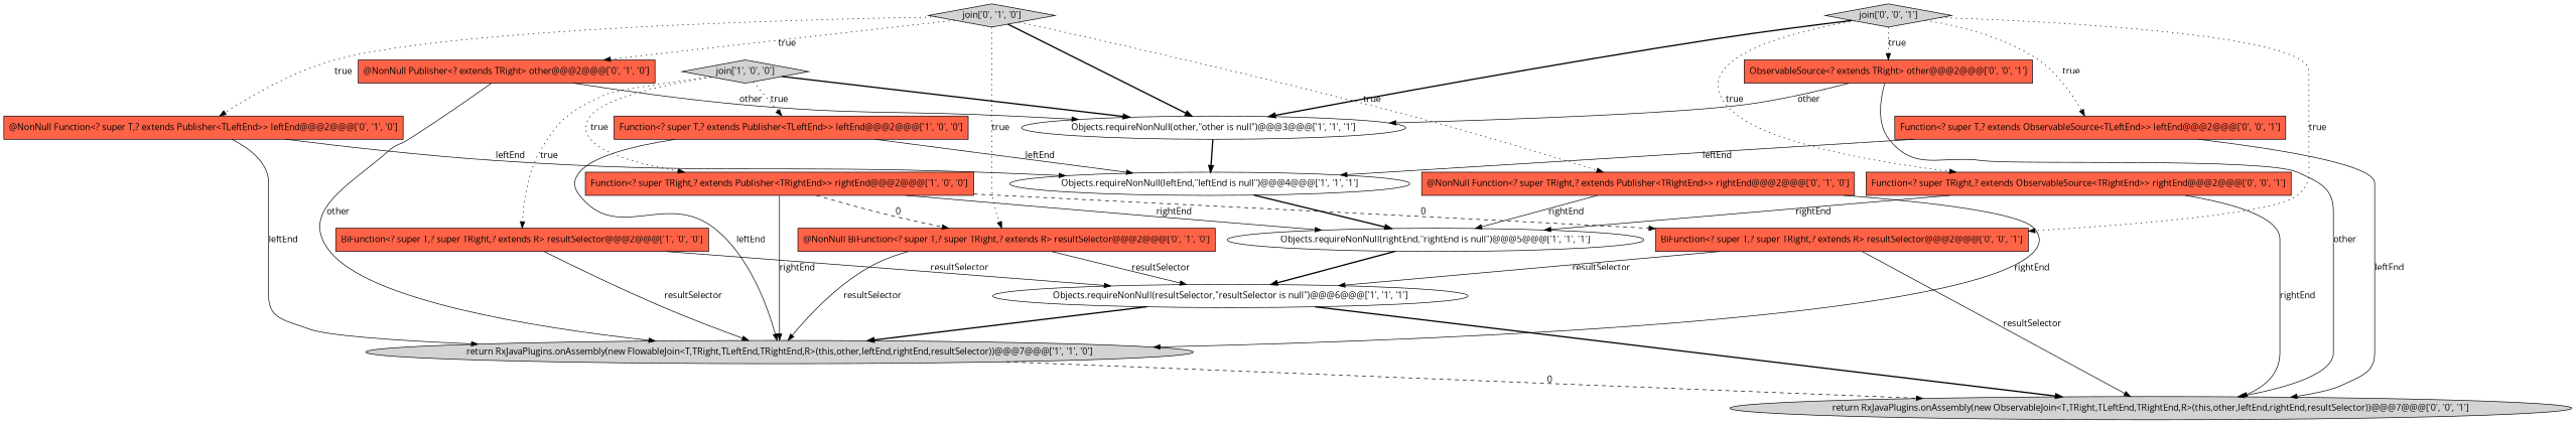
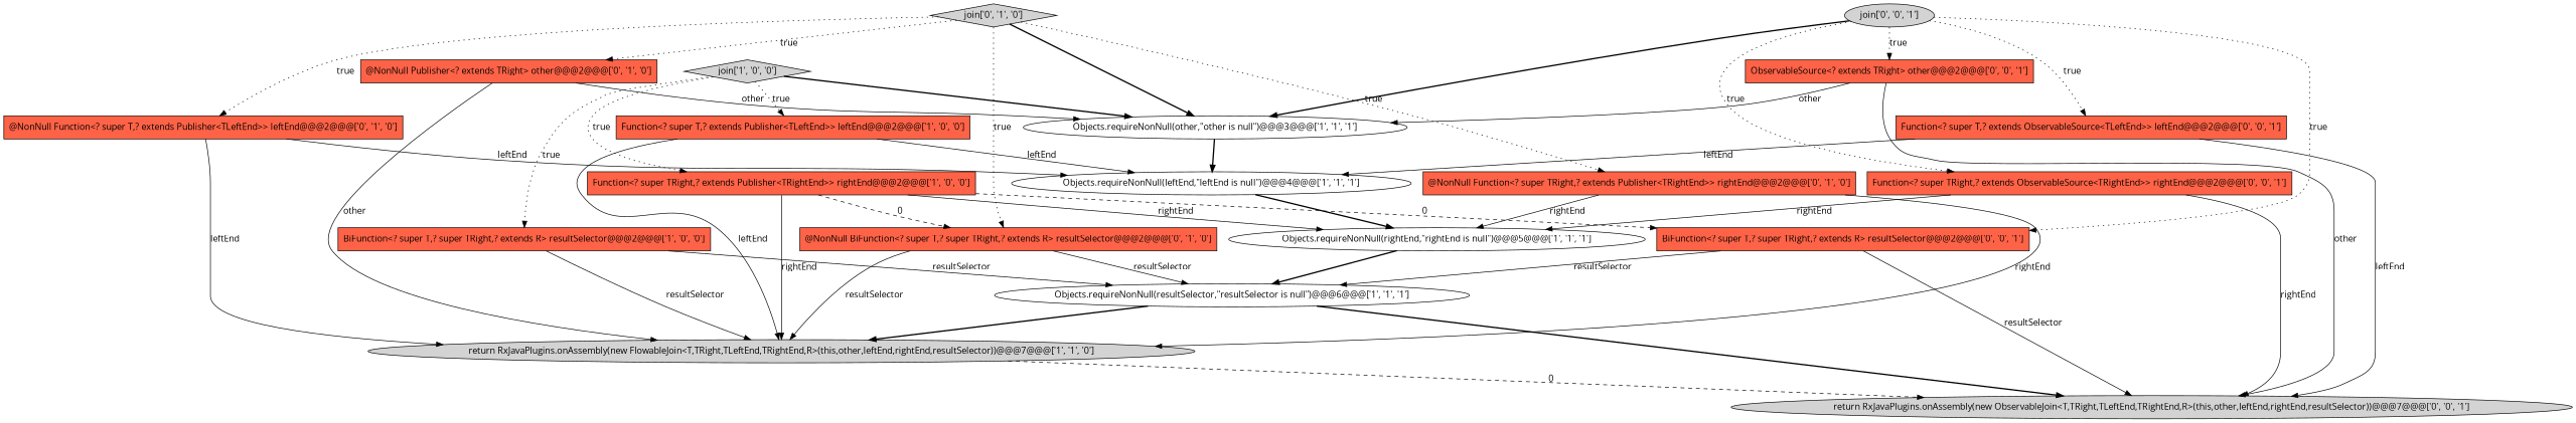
  digraph {
    fontname="Open Sans"
    node [fillcolor=tomato fontname="Open Sans" shape=box style=filled]
    edge [fontname="Open Sans" style=solid]
    n1 [label="@NonNull Publisher<? extends TRight> other@@@2@@@['0', '1', '0']"]
    n2 [fillcolor=lightgray label="return RxJavaPlugins.onAssembly(new FlowableJoin<T,TRight,TLeftEnd,TRightEnd,R>(this,other,leftEnd,rightEnd,resultSelector))@@@7@@@['1', '1', '0']" shape=ellipse]
    n3 [fillcolor=white label="Objects.requireNonNull(other,\"other is null\")@@@3@@@['1', '1', '1']" shape=ellipse]
    n4 [fillcolor=lightgray label="return RxJavaPlugins.onAssembly(new ObservableJoin<T,TRight,TLeftEnd,TRightEnd,R>(this,other,leftEnd,rightEnd,resultSelector))@@@7@@@['0', '0', '1']" shape=ellipse]
    n5 [fillcolor=white label="Objects.requireNonNull(leftEnd,\"leftEnd is null\")@@@4@@@['1', '1', '1']" shape=ellipse]
    n6 [fillcolor=lightgray label="join['0', '1', '0']" shape=diamond]
    n7 [label="@NonNull Function<? super T,? extends Publisher<TLeftEnd>> leftEnd@@@2@@@['0', '1', '0']"]
    n8 [label="@NonNull BiFunction<? super T,? super TRight,? extends R> resultSelector@@@2@@@['0', '1', '0']"]
    n9 [label="@NonNull Function<? super TRight,? extends Publisher<TRightEnd>> rightEnd@@@2@@@['0', '1', '0']"]
    n10 [fillcolor=white label="Objects.requireNonNull(resultSelector,\"resultSelector is null\")@@@6@@@['1', '1', '1']" shape=ellipse]
    n11 [fillcolor=white label="Objects.requireNonNull(rightEnd,\"rightEnd is null\")@@@5@@@['1', '1', '1']" shape=ellipse]
    n12 [label="Function<? super T,? extends Publisher<TLeftEnd>> leftEnd@@@2@@@['1', '0', '0']"]
    n13 [label="BiFunction<? super T,? super TRight,? extends R> resultSelector@@@2@@@['1', '0', '0']"]
    n14 [fillcolor=lightgray label="join['1', '0', '0']" shape=diamond]
    n15 [label="Function<? super TRight,? extends Publisher<TRightEnd>> rightEnd@@@2@@@['1', '0', '0']"]
    n16 [label="BiFunction<? super T,? super TRight,? extends R> resultSelector@@@2@@@['0', '0', '1']"]
-   n17 [fillcolor=lightgray label="join['0', '0', '1']" shape=diamond]
+   n17 [fillcolor=lightgray label="join['0', '0', '1']" shape=ellipse]
    n18 [label="ObservableSource<? extends TRight> other@@@2@@@['0', '0', '1']"]
    n19 [label="Function<? super T,? extends ObservableSource<TLeftEnd>> leftEnd@@@2@@@['0', '0', '1']"]
    n20 [label="Function<? super TRight,? extends ObservableSource<TRightEnd>> rightEnd@@@2@@@['0', '0', '1']"]
    n1 -> n2 [label=other]
    n1 -> n3 [label=other]
    n2 -> n4 [label=0 style=dashed]
    n3 -> n5 [style=bold]
    n5 -> n11 [style=bold]
    n6 -> n1 [label=true style=dotted]
    n6 -> n3 [style=bold]
    n6 -> n7 [label=true style=dotted]
    n6 -> n8 [label=true style=dotted]
    n6 -> n9 [label=true style=dotted]
    n7 -> n2 [label=leftEnd]
    n7 -> n5 [label=leftEnd]
    n8 -> n2 [label=resultSelector]
    n8 -> n10 [label=resultSelector]
    n9 -> n2 [label=rightEnd]
    n9 -> n11 [label=rightEnd]
    n10 -> n2 [style=bold]
    n10 -> n4 [style=bold]
    n11 -> n10 [style=bold]
    n12 -> n2 [label=leftEnd]
    n12 -> n5 [label=leftEnd]
    n13 -> n2 [label=resultSelector]
    n13 -> n10 [label=resultSelector]
    n14 -> n3 [style=bold]
    n14 -> n12 [label=true style=dotted]
    n14 -> n13 [label=true style=dotted]
    n14 -> n15 [label=true style=dotted]
    n15 -> n2 [label=rightEnd]
    n15 -> n8 [label=0 style=dashed]
    n15 -> n11 [label=rightEnd]
    n15 -> n16 [label=0 style=dashed]
    n16 -> n4 [label=resultSelector]
    n16 -> n10 [label=resultSelector]
    n17 -> n3 [style=bold]
    n17 -> n16 [label=true style=dotted]
    n17 -> n18 [label=true style=dotted]
    n17 -> n19 [label=true style=dotted]
    n17 -> n20 [label=true style=dotted]
    n18 -> n3 [label=other]
    n18 -> n4 [label=other]
    n19 -> n4 [label=leftEnd]
    n19 -> n5 [label=leftEnd]
    n20 -> n4 [label=rightEnd]
    n20 -> n11 [label=rightEnd]
  }
